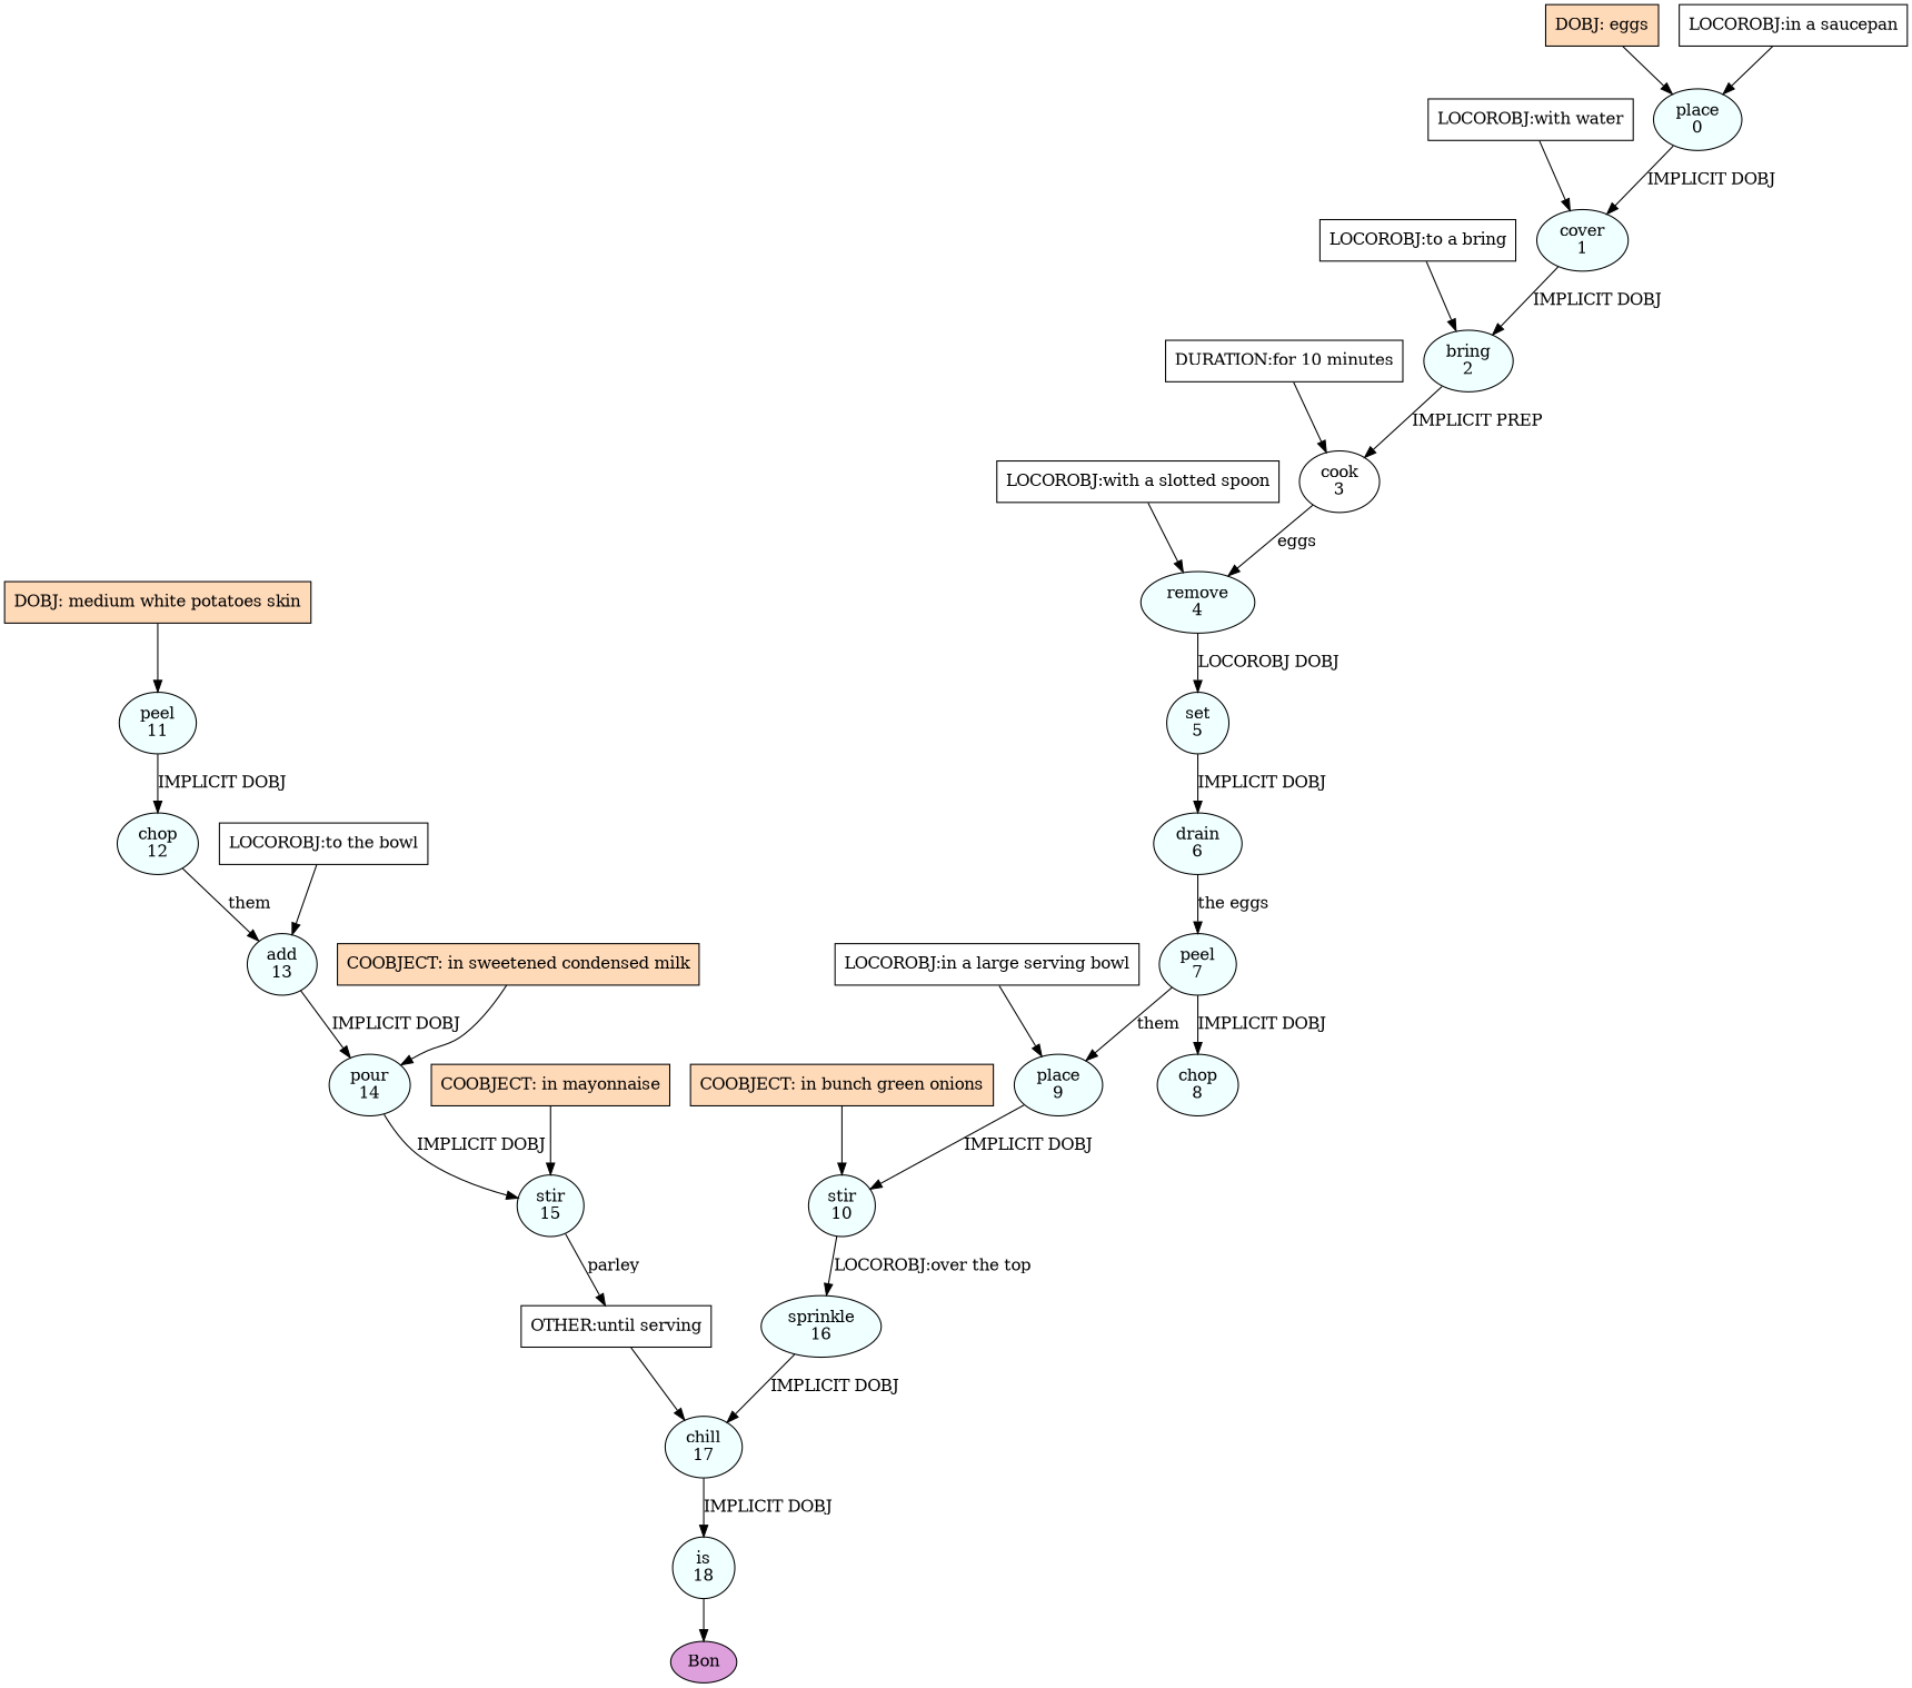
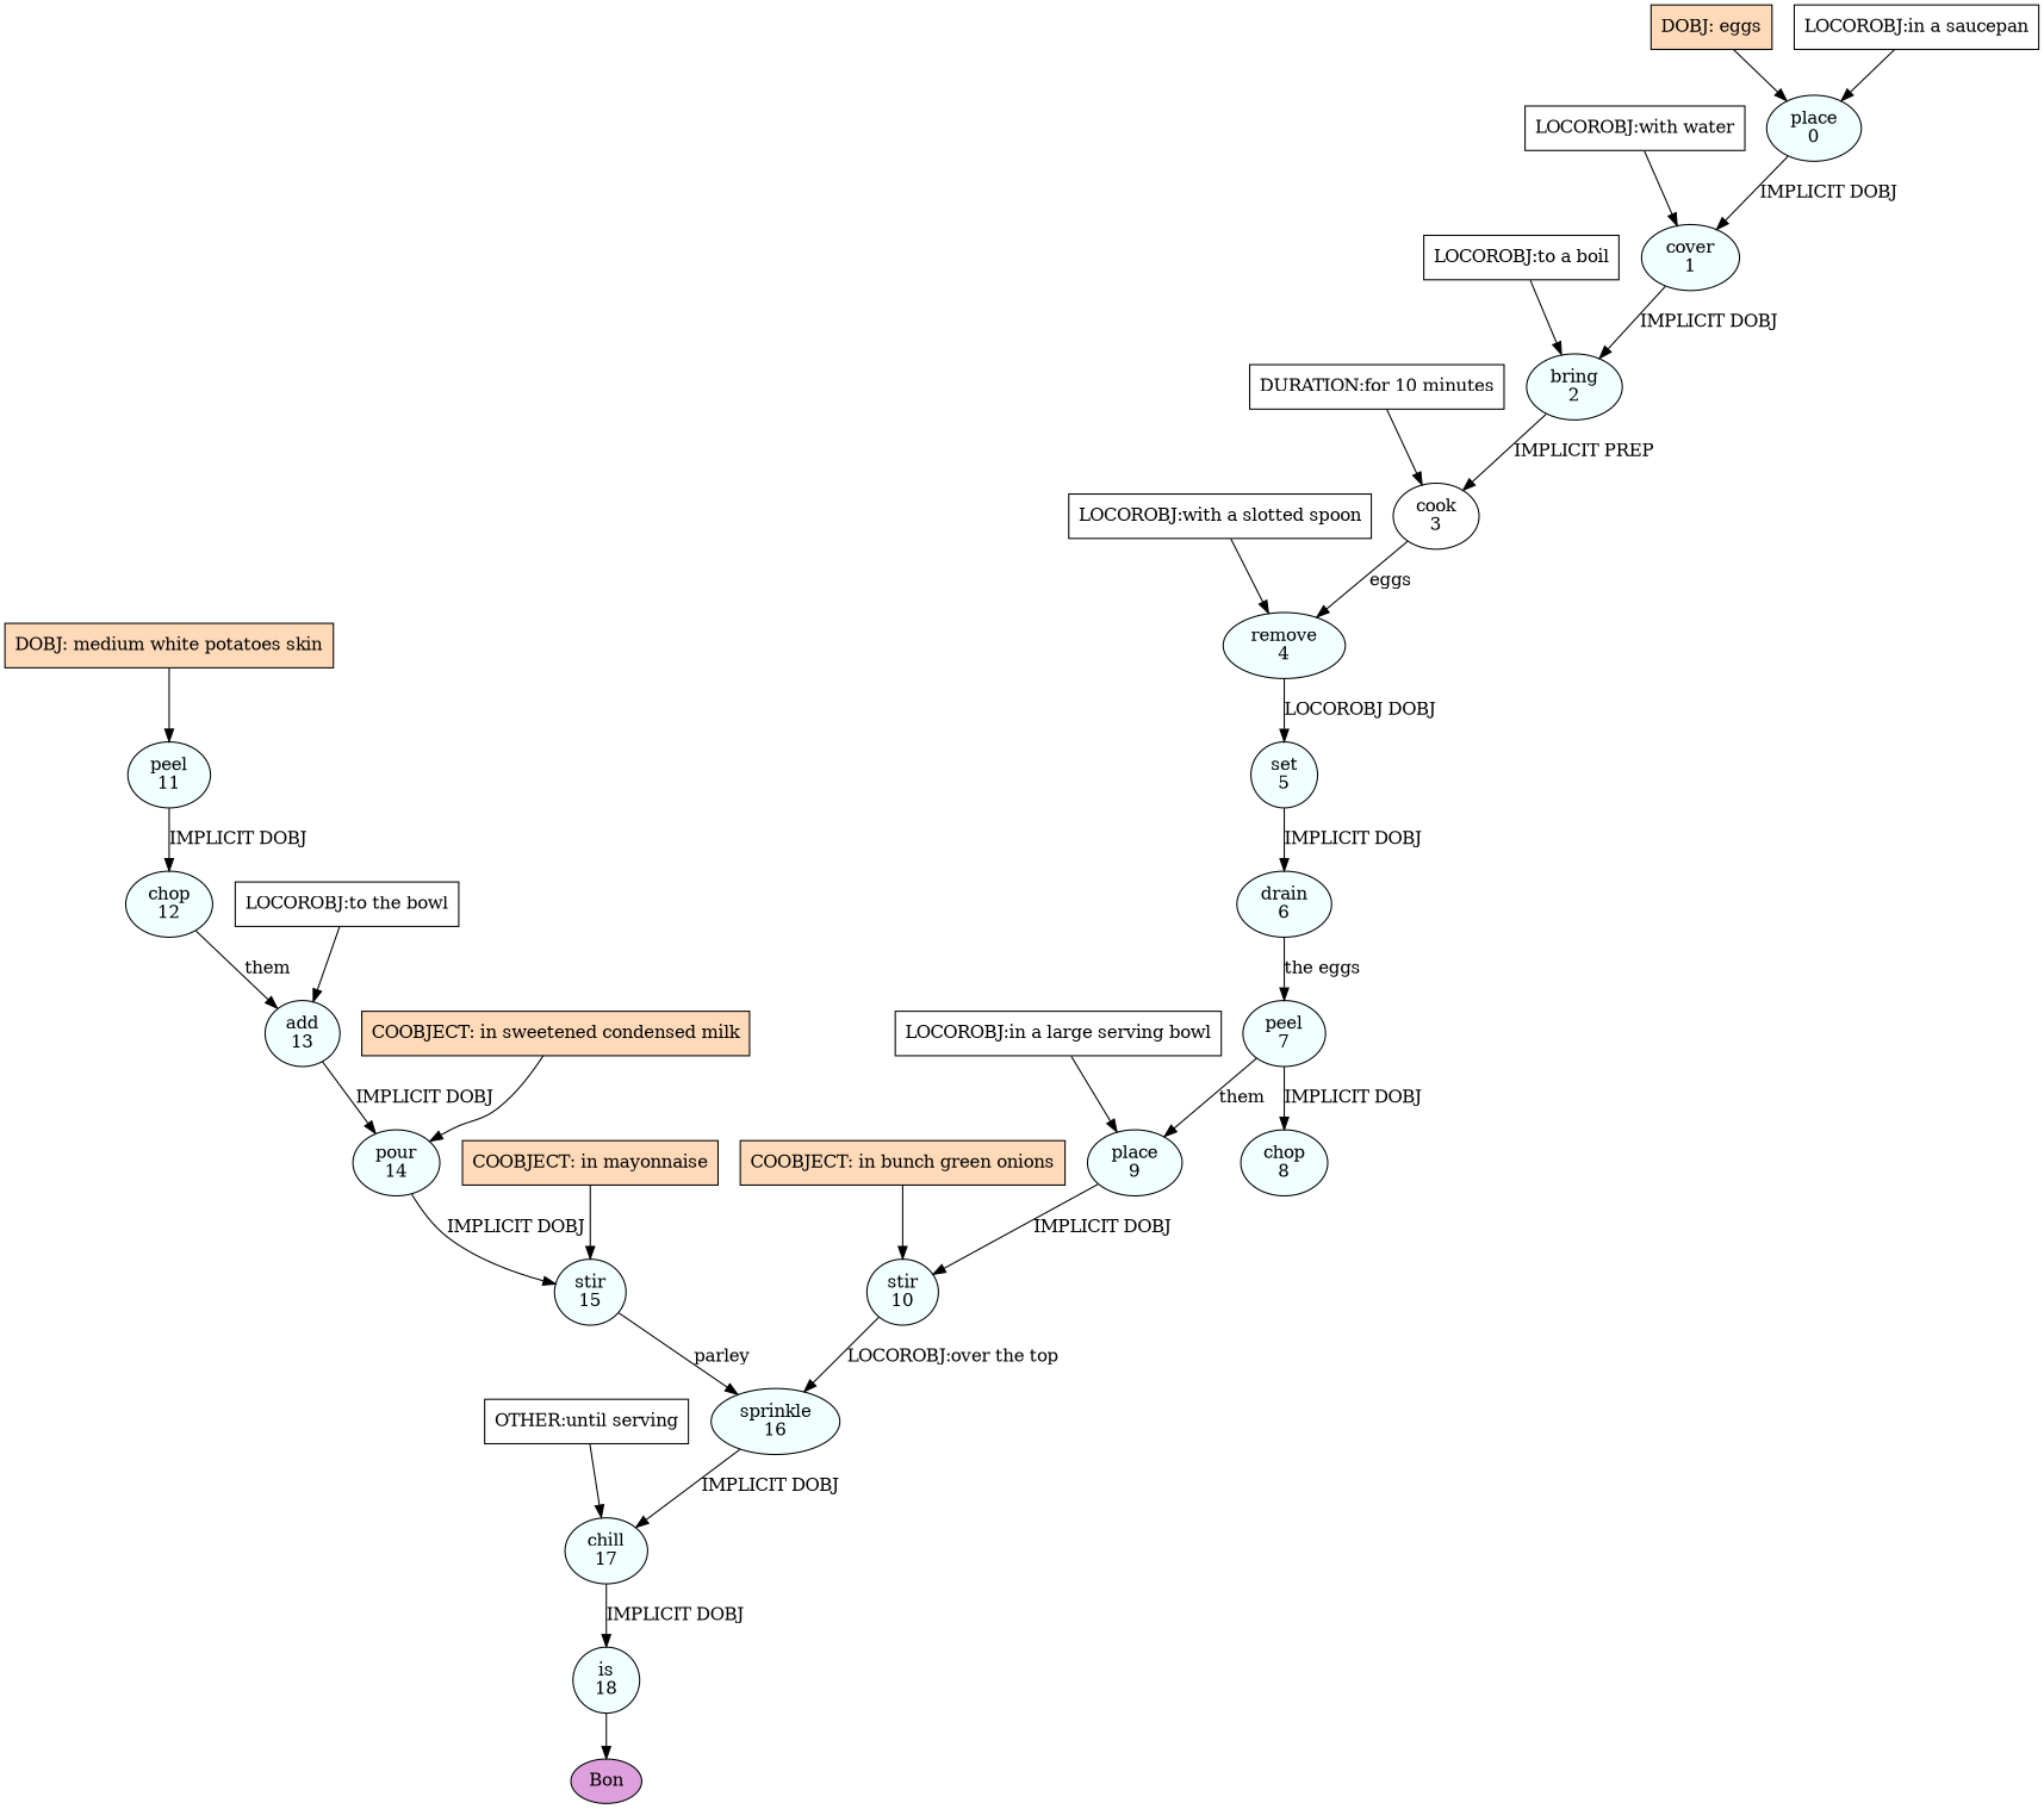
  digraph {
    node [fillcolor=azure shape=oval style=filled]
    n1 [label="place\n0"]
    n2 [label="cover\n1"]
    n3 [label="bring\n2"]
    n4 [fillcolor=white label="cook\n3"]
    n5 [label="remove\n4"]
    n6 [label="set\n5"]
    n7 [label="drain\n6"]
    n8 [label="peel\n7"]
    n9 [label="chop\n8"]
    n10 [label="place\n9"]
    n11 [label="stir\n10"]
    n12 [label="sprinkle\n16"]
    n13 [label="chill\n17"]
    n14 [label="peel\n11"]
    n15 [label="chop\n12"]
    n16 [label="add\n13"]
    n17 [label="pour\n14"]
    n18 [label="stir\n15"]
    n19 [label="is\n18"]
    n20 [fillcolor=plum label=Bon]
    n21 [fillcolor=peachpuff label="DOBJ: medium white potatoes skin" shape=box]
    n22 [fillcolor=peachpuff label="DOBJ: eggs" shape=box]
    n23 [fillcolor=white label="LOCOROBJ:in a saucepan" shape=box]
    n24 [fillcolor=white label="LOCOROBJ:with water" shape=box]
-   n25 [fillcolor=white label="LOCOROBJ:to a bring" shape=box]
+   n25 [fillcolor=white label="LOCOROBJ:to a boil" shape=box]
    n26 [fillcolor=white label="DURATION:for 10 minutes" shape=box]
    n27 [fillcolor=white label="LOCOROBJ:with a slotted spoon" shape=box]
    n28 [fillcolor=white label="LOCOROBJ:in a large serving bowl" shape=box]
    n29 [fillcolor=peachpuff label="COOBJECT: in bunch green onions" shape=box]
    n30 [fillcolor=white label="LOCOROBJ:to the bowl" shape=box]
    n31 [fillcolor=peachpuff label="COOBJECT: in sweetened condensed milk" shape=box]
    n32 [fillcolor=peachpuff label="COOBJECT: in mayonnaise" shape=box]
    n33 [fillcolor=white label="OTHER:until serving" shape=box]
    n1 -> n2 [label="IMPLICIT DOBJ"]
    n2 -> n3 [label="IMPLICIT DOBJ"]
    n3 -> n4 [label="IMPLICIT PREP"]
    n4 -> n5 [label=eggs]
    n5 -> n6 [label="LOCOROBJ DOBJ"]
    n6 -> n7 [label="IMPLICIT DOBJ"]
    n7 -> n8 [label="the eggs"]
    n8 -> n9 [label="IMPLICIT DOBJ"]
    n8 -> n10 [label=them]
    n10 -> n11 [label="IMPLICIT DOBJ"]
    n11 -> n12 [label="LOCOROBJ:over the top"]
    n12 -> n13 [label="IMPLICIT DOBJ"]
    n13 -> n19 [label="IMPLICIT DOBJ"]
    n14 -> n15 [label="IMPLICIT DOBJ"]
    n15 -> n16 [label=them]
    n16 -> n17 [label="IMPLICIT DOBJ"]
    n17 -> n18 [label="IMPLICIT DOBJ"]
-   n18 -> n33 [label=parley]
+   n18 -> n12 [label=parley]
    n19 -> n20
    n21 -> n14
    n22 -> n1
    n23 -> n1
    n24 -> n2
    n25 -> n3
    n26 -> n4
    n27 -> n5
    n28 -> n10
    n29 -> n11
    n30 -> n16
    n31 -> n17
    n32 -> n18
    n33 -> n13
  }
